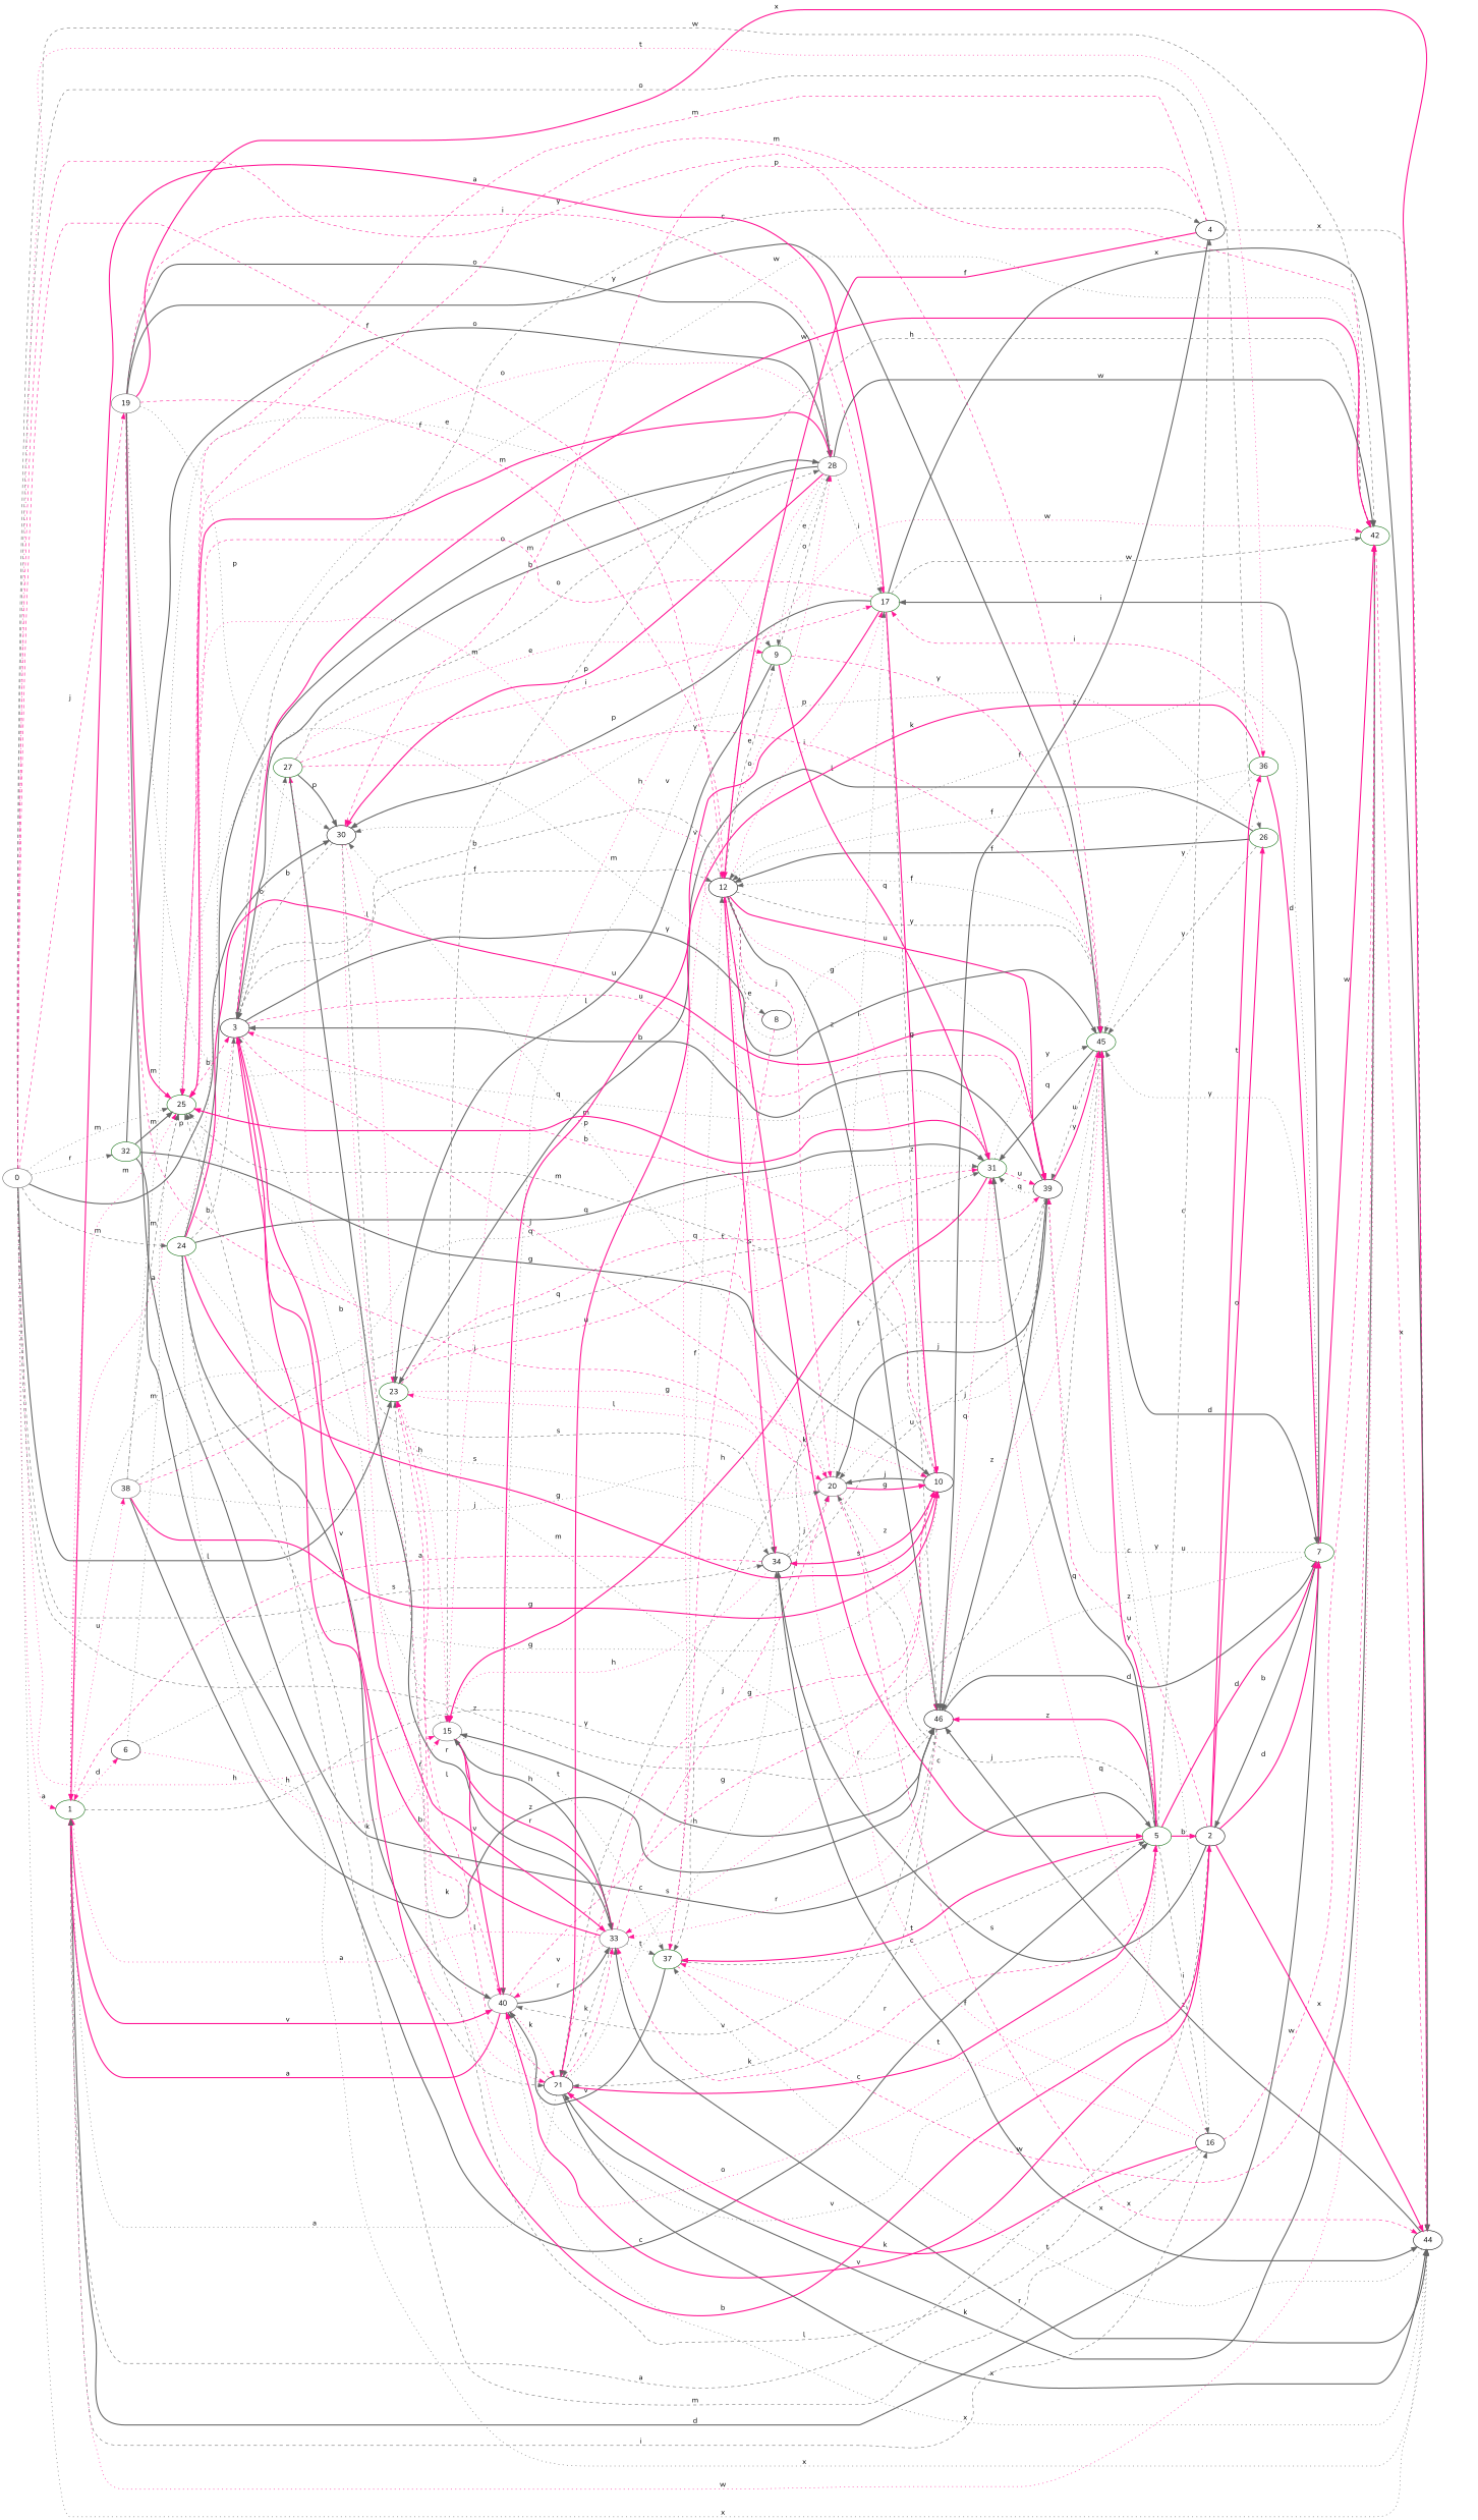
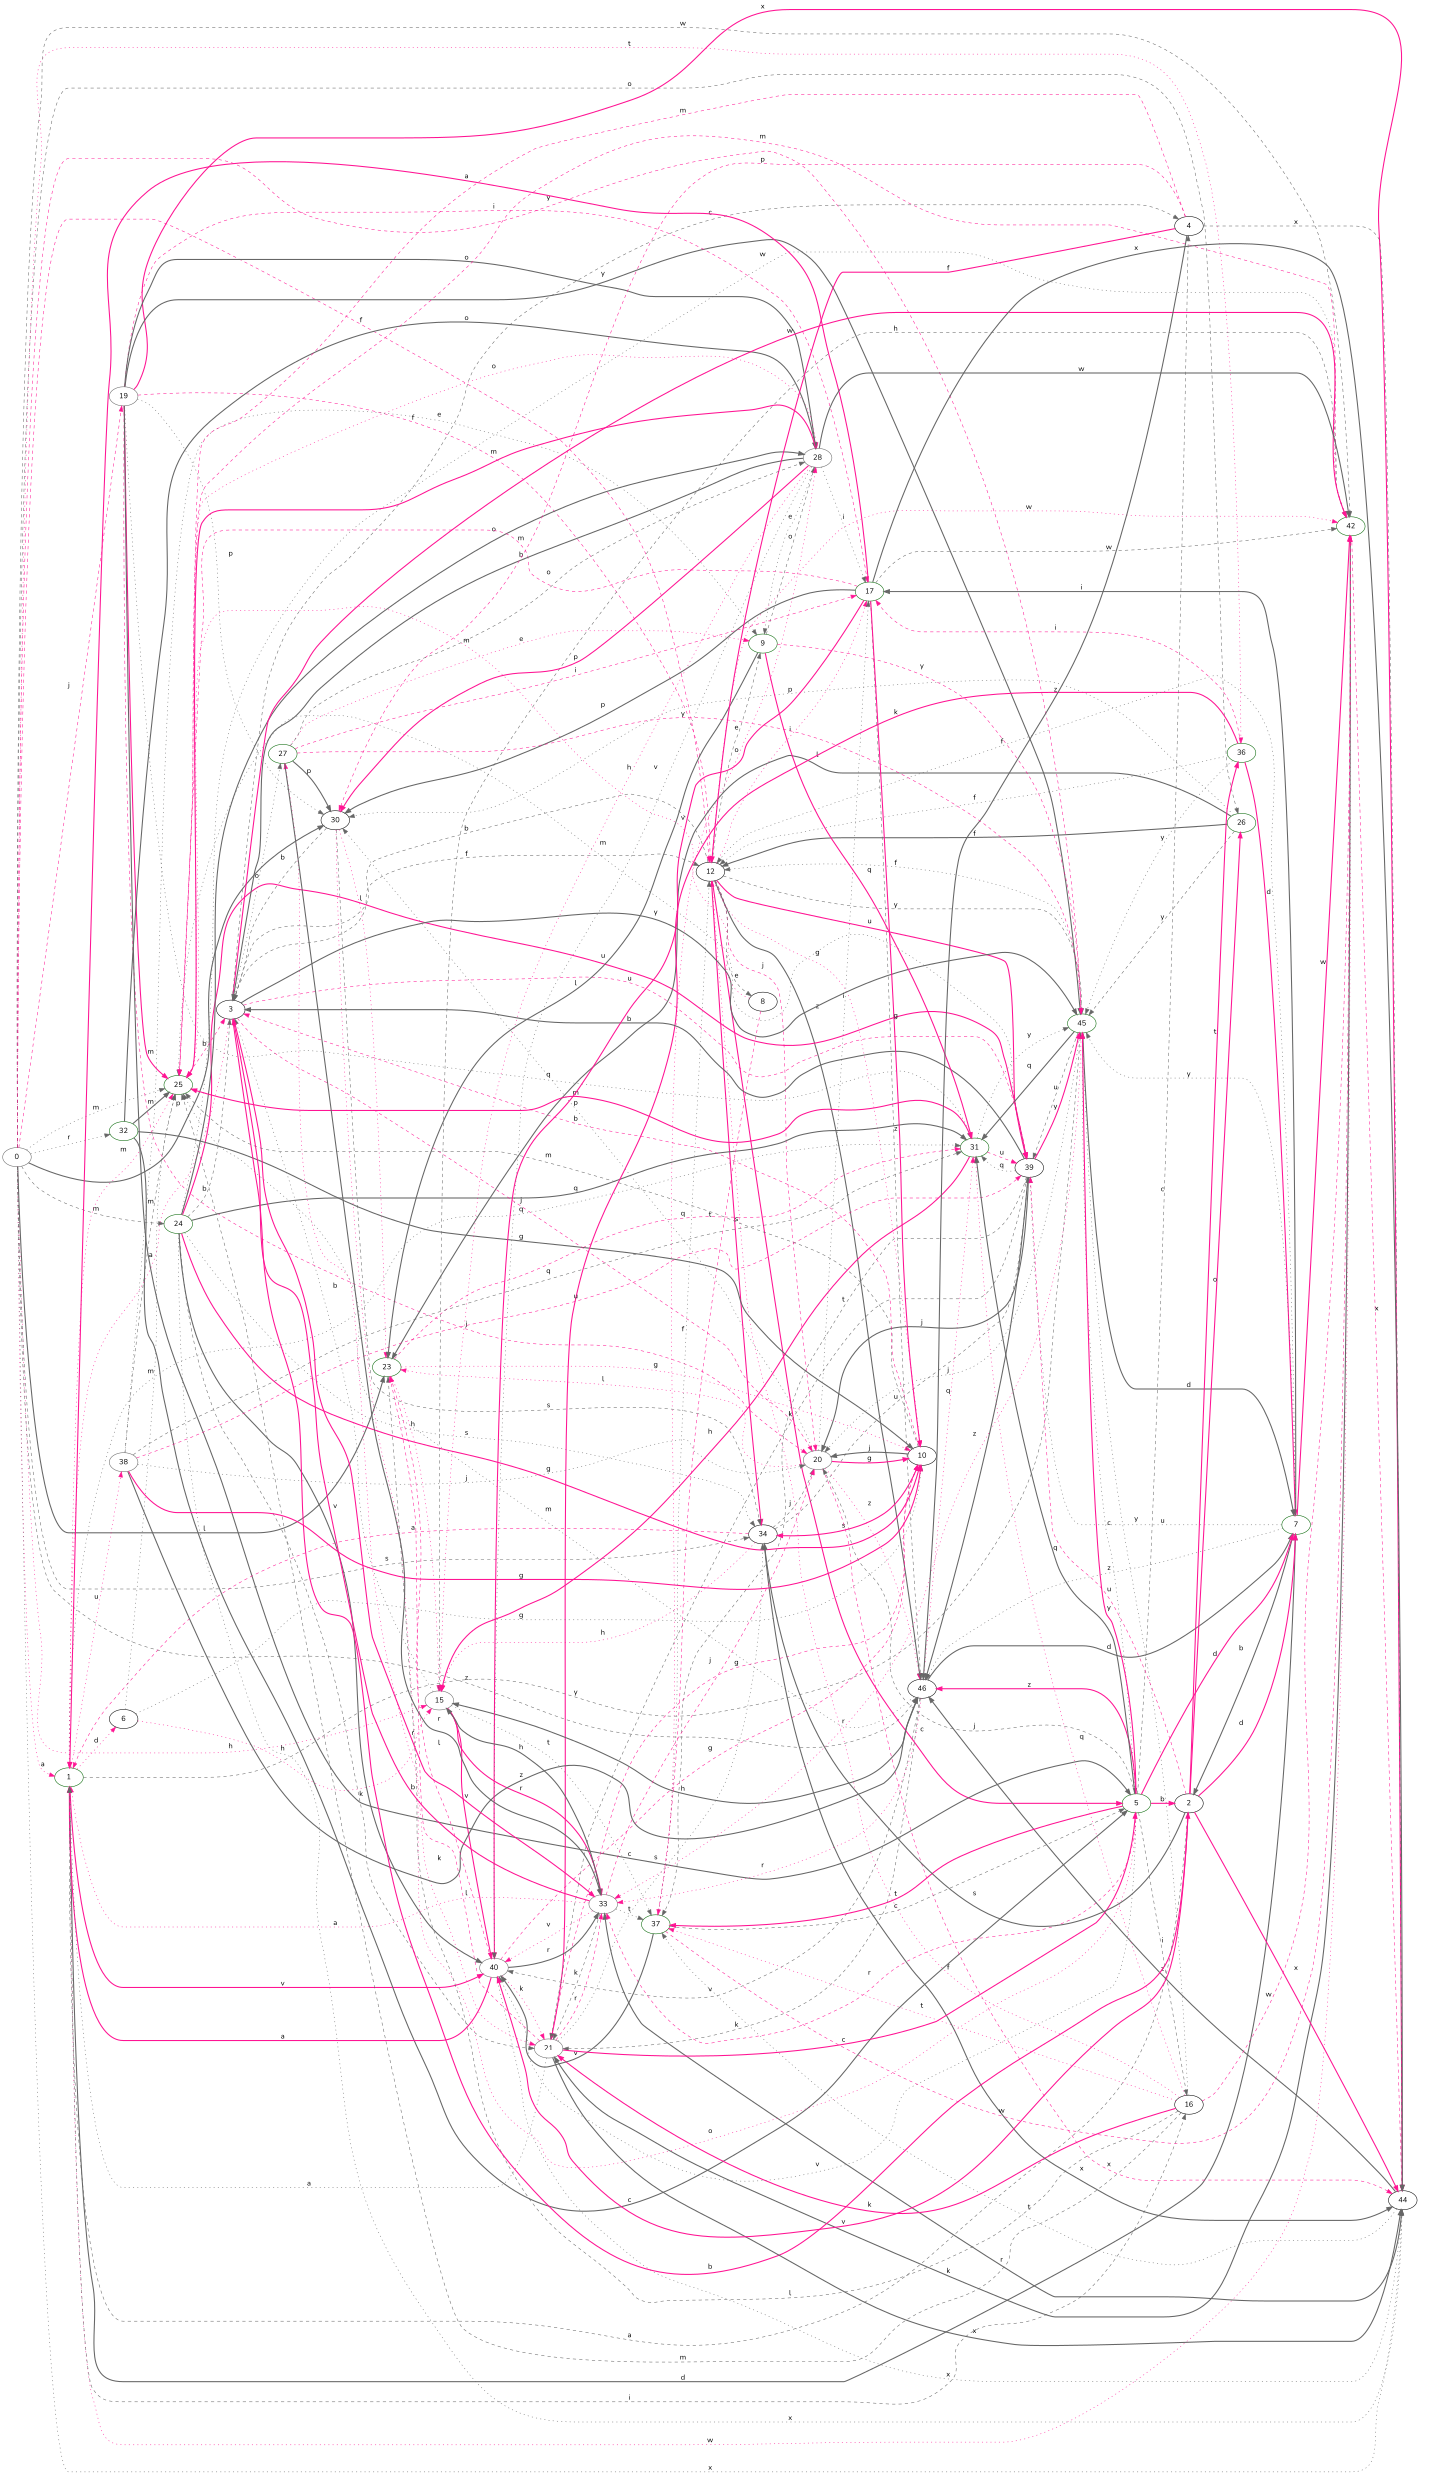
  strict digraph {
    fontname=Nunito
    rankdir=LR
    node [color=darkgreen fontname=Nunito]
    edge [color=gray40 fontname=Nunito style=bold]
    0 [color=gray40]
    1
    12 [color=black]
    15 [color=gray40]
    19 [color=gray40]
    23
    24
    25
    26
    30 [color=black]
    32
    34 [color=black]
    36
    42
    44 [color=black]
    45
    46 [color=black]
    6 [color=black]
    7
    16 [color=black]
    31
    38 [color=gray40]
    40 [color=gray40]
    39 [color=black]
    3 [color=black]
    20 [color=gray40]
    5
    n28 [color=black label=10]
    17
    8 [color=black]
    9
    33 [color=gray40]
    37
    28 [color=gray40]
-   21 [color=black]
+   21 [color=gray40]
    2 [color=black]
    4 [color=black]
    27
    0 -> 1 [color=deeppink label=a style=dotted]
    0 -> 12 [color=deeppink label=f style=dashed]
    0 -> 15 [color=deeppink label=h style=dotted]
    0 -> 19 [color=deeppink label=j style=dashed]
    0 -> 23 [label=l]
    0 -> 24 [label=m style=dashed]
    0 -> 25 [label=m style=dotted]
    0 -> 26 [label=o style=dashed]
    0 -> 30 [label=p]
    0 -> 32 [label=r style=dotted]
    0 -> 34 [label=s style=dashed]
    0 -> 36 [color=deeppink label=t style=dotted]
    0 -> 42 [label=w style=dashed]
    0 -> 44 [label=x style=dotted]
    0 -> 45 [color=deeppink label=y style=dashed]
    0 -> 46 [label=z style=dashed]
    1 -> 25 [color=deeppink label=m style=dotted]
    1 -> 42 [color=deeppink label=w style=dotted]
    1 -> 45 [label=y style=dashed]
    1 -> 6 [color=deeppink label=d style=dotted]
    1 -> 7 [label=d]
    1 -> 16 [label=i style=dashed]
    1 -> 31 [label=q style=dotted]
    1 -> 38 [color=deeppink label=u style=dotted]
    1 -> 40 [color=deeppink label=v]
    12 -> 34 [color=deeppink label=s]
    12 -> 42 [color=deeppink label=w style=dotted]
    12 -> 45 [label=y style=dashed]
    12 -> 46 [label=z]
    12 -> 39 [color=deeppink label=u]
    12 -> 3 [label=b style=dashed]
    12 -> 20 [color=deeppink label=j style=dashed]
    12 -> 5 [color=deeppink label=c]
    12 -> n28 [color=deeppink label=g style=dotted]
    12 -> 17 [color=deeppink label=i style=dotted]
    12 -> 8 [label=e style=dashed]
    12 -> 9 [label=e style=dashed]
    15 -> 40 [color=deeppink label=v]
    15 -> 3 [label=b style=dotted]
    15 -> 33 [color=deeppink label=r]
    15 -> 37 [label=t style=dotted]
    19 -> 12 [color=deeppink label=f style=dashed]
    19 -> 25 [color=deeppink label=m]
    19 -> 30 [label=p style=dotted]
    19 -> 44 [color=deeppink label=x]
    19 -> 45 [label=y]
    19 -> 31 [label=q style=dotted]
    19 -> 20 [color=deeppink label=j style=dashed]
    19 -> 5 [label=c]
    19 -> 17 [color=deeppink label=i style=dashed]
    19 -> 28 [label=o]
    23 -> 15 [color=deeppink label=h style=dotted]
    23 -> 31 [color=deeppink label=q style=dashed]
    23 -> n28 [color=deeppink label=g style=dotted]
    24 -> 34 [label=s style=dotted]
    24 -> 42 [label=w style=dotted]
    24 -> 44 [label=x style=dotted]
    24 -> 31 [label=q]
    24 -> 40 [label=v]
    24 -> 39 [color=deeppink label=u]
    24 -> 3 [label=b style=dashed]
    24 -> n28 [color=deeppink label=g]
    24 -> 28 [label=o]
    24 -> 21 [label=k style=dashed]
    25 -> 3 [color=deeppink label=b style=dashed]
    25 -> 28 [color=deeppink label=o style=dotted]
    26 -> 12 [label=f]
    26 -> 23 [label=l]
    26 -> 30 [label=p style=dotted]
    26 -> 45 [label=y style=dashed]
    30 -> 23 [color=deeppink label=l style=dotted]
    30 -> 34 [label=s style=dashed]
    30 -> 3 [label=b style=dashed]
    30 -> 21 [color=deeppink label=k style=dotted]
    32 -> 25 [label=m]
    32 -> 5 [label=c]
    32 -> n28 [label=g]
    32 -> 28 [label=o]
    34 -> 1 [color=deeppink label=a style=dashed]
    34 -> 15 [color=deeppink label=h style=dotted]
    34 -> 44 [label=x]
    34 -> 39 [label=u style=dashed]
    34 -> 20 [label=j style=dashed]
    36 -> 12 [label=f style=dotted]
    36 -> 45 [label=y style=dotted]
    36 -> 7 [color=deeppink label=d]
    36 -> 17 [color=deeppink label=i style=dashed]
    36 -> 21 [color=deeppink label=k]
    42 -> 15 [label=h style=dashed]
    42 -> 25 [color=deeppink label=m style=dashed]
    42 -> 44 [color=deeppink label=x style=dashed]
    42 -> 21 [label=k]
    44 -> 46 [label=z]
    44 -> 33 [label=r]
    44 -> 37 [label=t style=dotted]
    45 -> 12 [label=f style=dotted]
    45 -> 7 [label=d]
    45 -> 31 [label=q]
    45 -> 39 [label=u style=dashed]
    45 -> 20 [label=j style=dotted]
    45 -> 5 [label=c style=dotted]
    45 -> 33 [color=deeppink label=r style=dotted]
    46 -> 15 [label=h]
    46 -> 25 [label=m style=dotted]
    46 -> 7 [label=d]
    46 -> 31 [color=deeppink label=q style=dotted]
    46 -> 40 [label=v style=dashed]
    46 -> 33 [color=deeppink label=r style=dotted]
    46 -> 21 [label=k style=dashed]
    6 -> 15 [color=deeppink label=h style=dotted]
    6 -> 25 [label=m style=dotted]
    6 -> n28 [label=g style=dotted]
    7 -> 12 [label=f style=dotted]
    7 -> 42 [color=deeppink label=w]
    7 -> 45 [label=y style=dotted]
    7 -> 46 [label=z style=dotted]
    7 -> 39 [label=u style=dotted]
    7 -> 17 [label=i]
    7 -> 2 [label=b]
    16 -> 12 [color=deeppink label=f style=dotted]
    16 -> 23 [label=l style=dashed]
    16 -> 25 [label=m style=dashed]
    16 -> 42 [color=deeppink label=w style=dashed]
    16 -> 45 [label=y style=dotted]
    16 -> 31 [color=deeppink label=q style=dotted]
    16 -> 37 [color=deeppink label=t style=dotted]
    16 -> 21 [color=deeppink label=k]
    31 -> 15 [color=deeppink label=h]
    31 -> 25 [color=deeppink label=m]
    31 -> 45 [label=y style=dotted]
    31 -> 39 [color=deeppink label=u style=dashed]
    38 -> 25 [label=m style=dashed]
    38 -> 46 [label=z]
    38 -> 31 [label=q style=dashed]
    38 -> 39 [color=deeppink label=u style=dashed]
    38 -> 20 [label=j style=dotted]
    38 -> n28 [color=deeppink label=g]
    38 -> 9 [label=e style=dotted]
    40 -> 1 [color=deeppink label=a]
    40 -> 23 [color=deeppink label=l style=dashed]
    40 -> 44 [label=x style=dotted]
    40 -> n28 [color=deeppink label=g style=dashed]
    40 -> 33 [label=r]
    40 -> 21 [color=deeppink label=k style=dotted]
    39 -> 25 [label=m style=dotted]
    39 -> 45 [color=deeppink label=y]
    39 -> 46 [label=z]
    39 -> 31 [label=q style=dotted]
    39 -> 3 [label=b]
    39 -> 20 [label=j]
    39 -> 37 [label=t style=dashed]
    39 -> 21 [label=k style=dashed]
    3 -> 1 [color=deeppink label=a style=dotted]
    3 -> 12 [label=f style=dashed]
    3 -> 42 [color=deeppink label=w]
    3 -> 45 [label=y]
    3 -> 39 [color=deeppink label=u style=dashed]
    3 -> 20 [color=deeppink label=j style=dashed]
    3 -> 33 [color=deeppink label=r]
    3 -> 2 [color=deeppink label=b]
    3 -> 4 [label=c style=dashed]
    3 -> 27 [label=o style=dotted]
    20 -> 23 [color=deeppink label=l style=dotted]
    20 -> 30 [label=p style=dotted]
    20 -> 44 [color=deeppink label=x style=dashed]
    20 -> 46 [color=deeppink label=z style=dotted]
    20 -> n28 [color=deeppink label=g]
    20 -> 17 [label=i style=dotted]
    5 -> 45 [color=deeppink label=y]
    5 -> 46 [color=deeppink label=z]
    5 -> 7 [color=deeppink label=d]
    5 -> 16 [label=i style=dashed]
    5 -> 31 [label=q]
    5 -> 40 [label=v style=dotted]
    5 -> 20 [label=j style=dashed]
    5 -> 33 [color=deeppink label=r style=dashed]
    5 -> 37 [color=deeppink label=t]
    5 -> 2 [color=deeppink label=b]
    5 -> 4 [label=c style=dashed]
    5 -> 27 [color=deeppink label=o style=dotted]
    n28 -> 25 [label=m style=dashed]
    n28 -> 34 [color=deeppink label=s]
    n28 -> 3 [color=deeppink label=b style=dashed]
    n28 -> 20 [label=j]
    17 -> 1 [color=deeppink label=a]
    17 -> 25 [color=deeppink label=m style=dashed]
    17 -> 30 [label=p]
    17 -> 42 [label=w style=dashed]
    17 -> 44 [label=x]
    17 -> 46 [label=z style=dashed]
    17 -> 40 [color=deeppink label=v]
    17 -> n28 [color=deeppink label=g]
    8 -> 25 [color=deeppink label=m style=dotted]
    8 -> 37 [color=deeppink label=t style=dashed]
    9 -> 23 [label=l]
    9 -> 45 [color=deeppink label=y style=dashed]
    9 -> 31 [color=deeppink label=q]
    9 -> 28 [label=o style=dashed]
    33 -> 1 [color=deeppink label=a style=dotted]
    33 -> 15 [label=h]
    33 -> 40 [color=deeppink label=v style=dotted]
    33 -> 3 [color=deeppink label=b]
    33 -> 20 [color=deeppink label=j style=dashed]
    33 -> 37 [label=t style=dotted]
    33 -> 21 [label=k style=dashed]
    37 -> 12 [label=f style=dotted]
    37 -> 42 [color=deeppink label=w style=dashed]
    37 -> 40 [label=v]
    37 -> 5 [label=c style=dashed]
    37 -> 28 [color=deeppink label=o style=dotted]
    28 -> 15 [color=deeppink label=h style=dotted]
    28 -> 25 [color=deeppink label=m]
    28 -> 30 [color=deeppink label=p]
    28 -> 42 [label=w]
    28 -> 40 [label=v style=dotted]
    28 -> 3 [label=b]
    28 -> 17 [label=i style=dotted]
    28 -> 9 [label=e style=dotted]
    21 -> 1 [label=a style=dotted]
    21 -> 23 [color=deeppink label=l style=dashed]
    21 -> 34 [label=s style=dotted]
    21 -> 44 [label=x]
    21 -> 5 [color=deeppink label=c]
    21 -> n28 [color=deeppink label=g style=dashed]
    21 -> 33 [color=deeppink label=r style=dashed]
    2 -> 1 [label=a style=dashed]
    2 -> 26 [color=deeppink label=o]
    2 -> 34 [label=s]
    2 -> 36 [color=deeppink label=t]
    2 -> 44 [color=deeppink label=x]
    2 -> 7 [color=deeppink label=d]
    2 -> 40 [color=deeppink label=v]
    2 -> 39 [color=deeppink label=u style=dashed]
    4 -> 12 [color=deeppink label=f]
    4 -> 25 [color=deeppink label=m style=dashed]
    4 -> 30 [color=deeppink label=p style=dashed]
    4 -> 44 [label=x style=dashed]
    4 -> 46 [label=z]
    27 -> 30 [label=p]
    27 -> 45 [color=deeppink label=y style=dashed]
    27 -> 17 [color=deeppink label=i style=dashed]
    27 -> 9 [color=deeppink label=e style=dotted]
    27 -> 33 [label=r]
    27 -> 28 [label=o style=dashed]
  }
